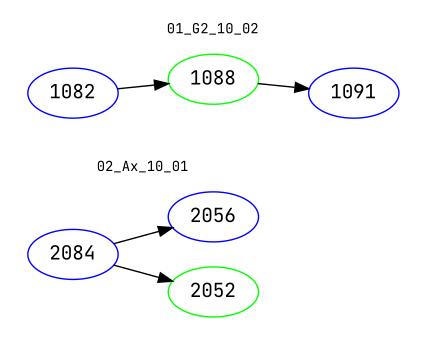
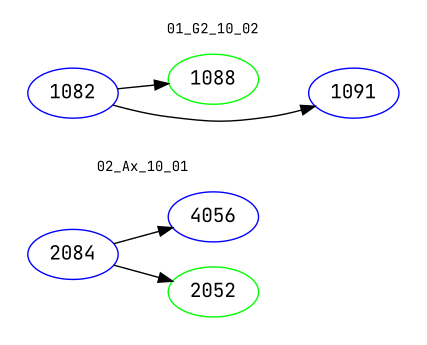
  digraph {
    fontname="JetBrains Mono"
    rankdir=LR
    node [color=blue fontname="JetBrains Mono"]
    edge [color=black fontname="JetBrains Mono"]
    n1 [label=2084]
    n2 [color=green label=2052]
-   n3 [label=2056]
+   n3 [label=4056]
    n4 [label=1082]
    n5 [label=1091]
    n6 [color=green label=1088]
    subgraph cluster_1 {
      color=white
      fontsize=10
      label="02_Ax_10_01"
      n1
      n2
      n3
    }
    subgraph cluster_2 {
      color=white
      fontsize=10
      label="01_G2_10_02"
      n4
      n5
      n6
    }
    n1 -> n2
    n1 -> n3
-   n6 -> n5
+   n4 -> n5
    n4 -> n6
  }
